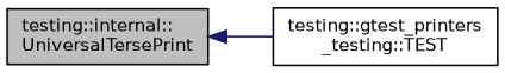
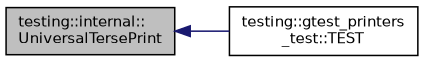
  digraph {
    rankdir=LR
    node [color=black fontname=Helvetica fontsize=10 shape=record style=filled]
    n1 [fillcolor=grey75 fontcolor=black height=0.2 label="testing::internal::\lUniversalTersePrint" width=0.4]
-   n2 [fillcolor=white height=0.2 label="testing::gtest_printers\l_testing::TEST" width=0.4]
+   n2 [fillcolor=white height=0.2 label="testing::gtest_printers\l_test::TEST" width=0.4]
    n1 -> n2 [color=midnightblue dir=back fontname=Helvetica fontsize=10 labelfontname=Helvetica labelfontsize=10 style=solid]
  }
